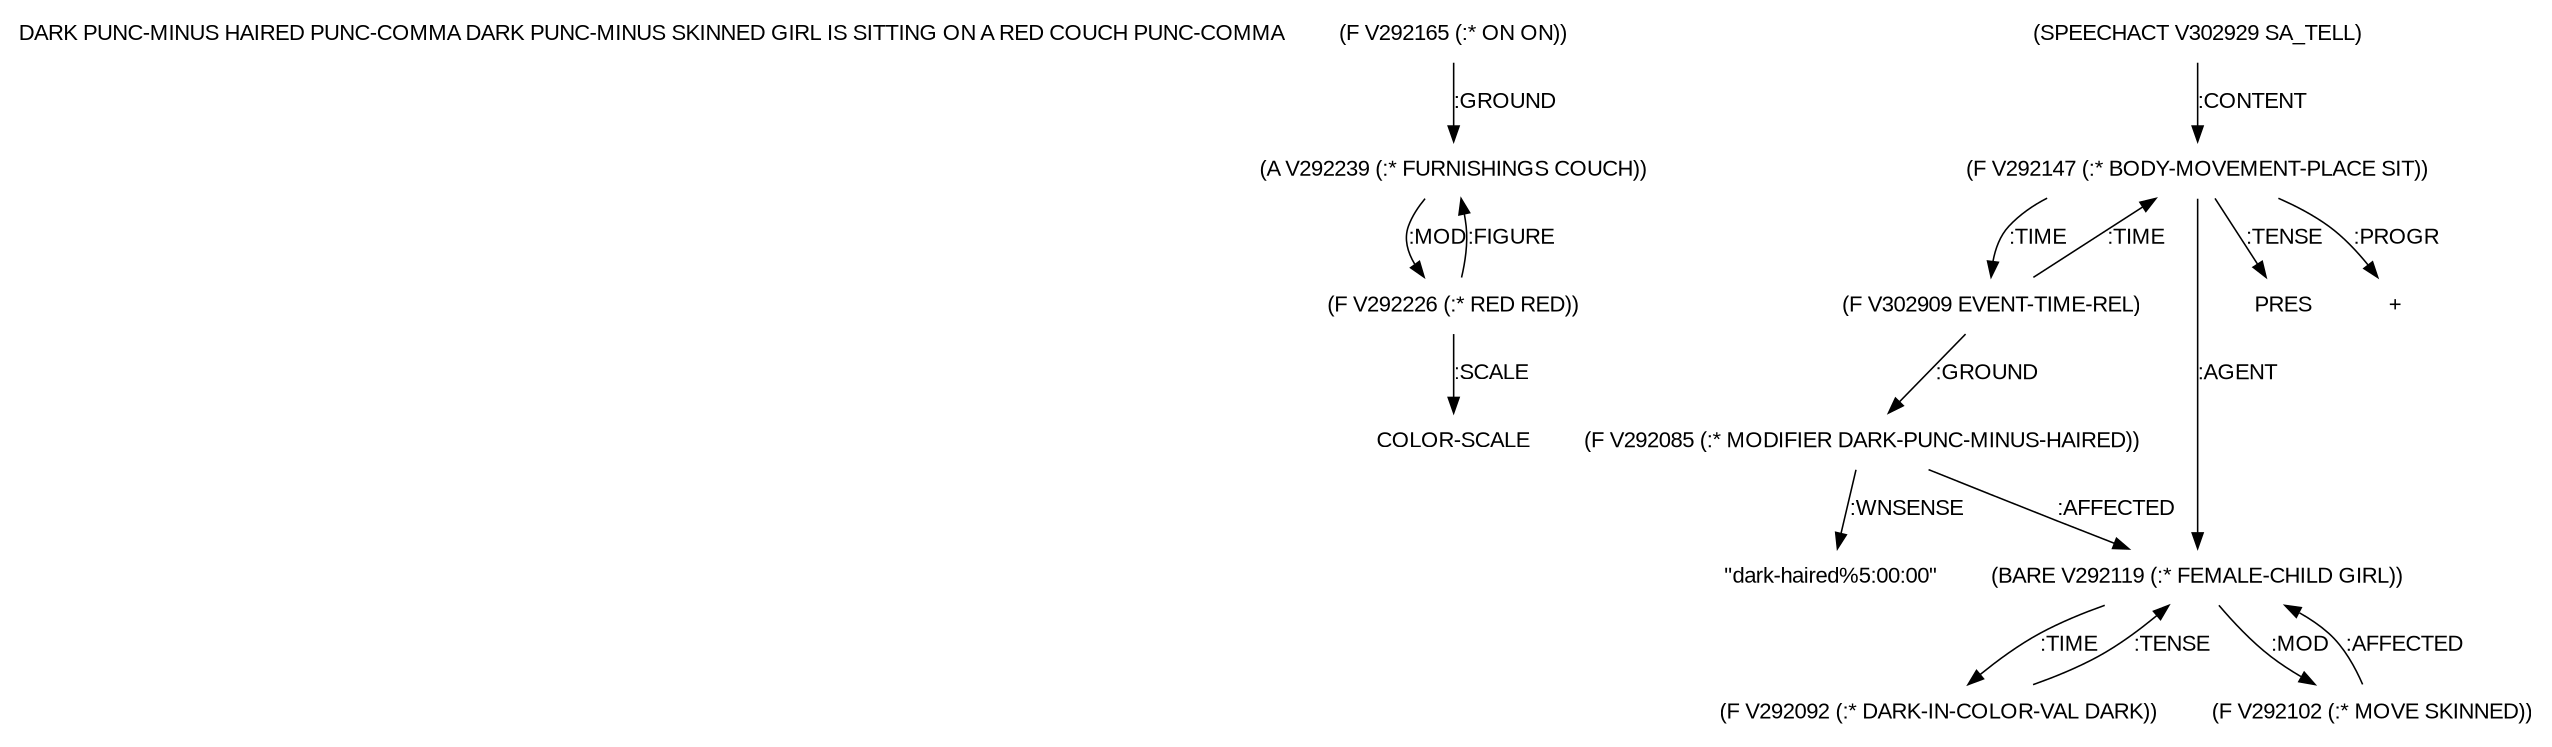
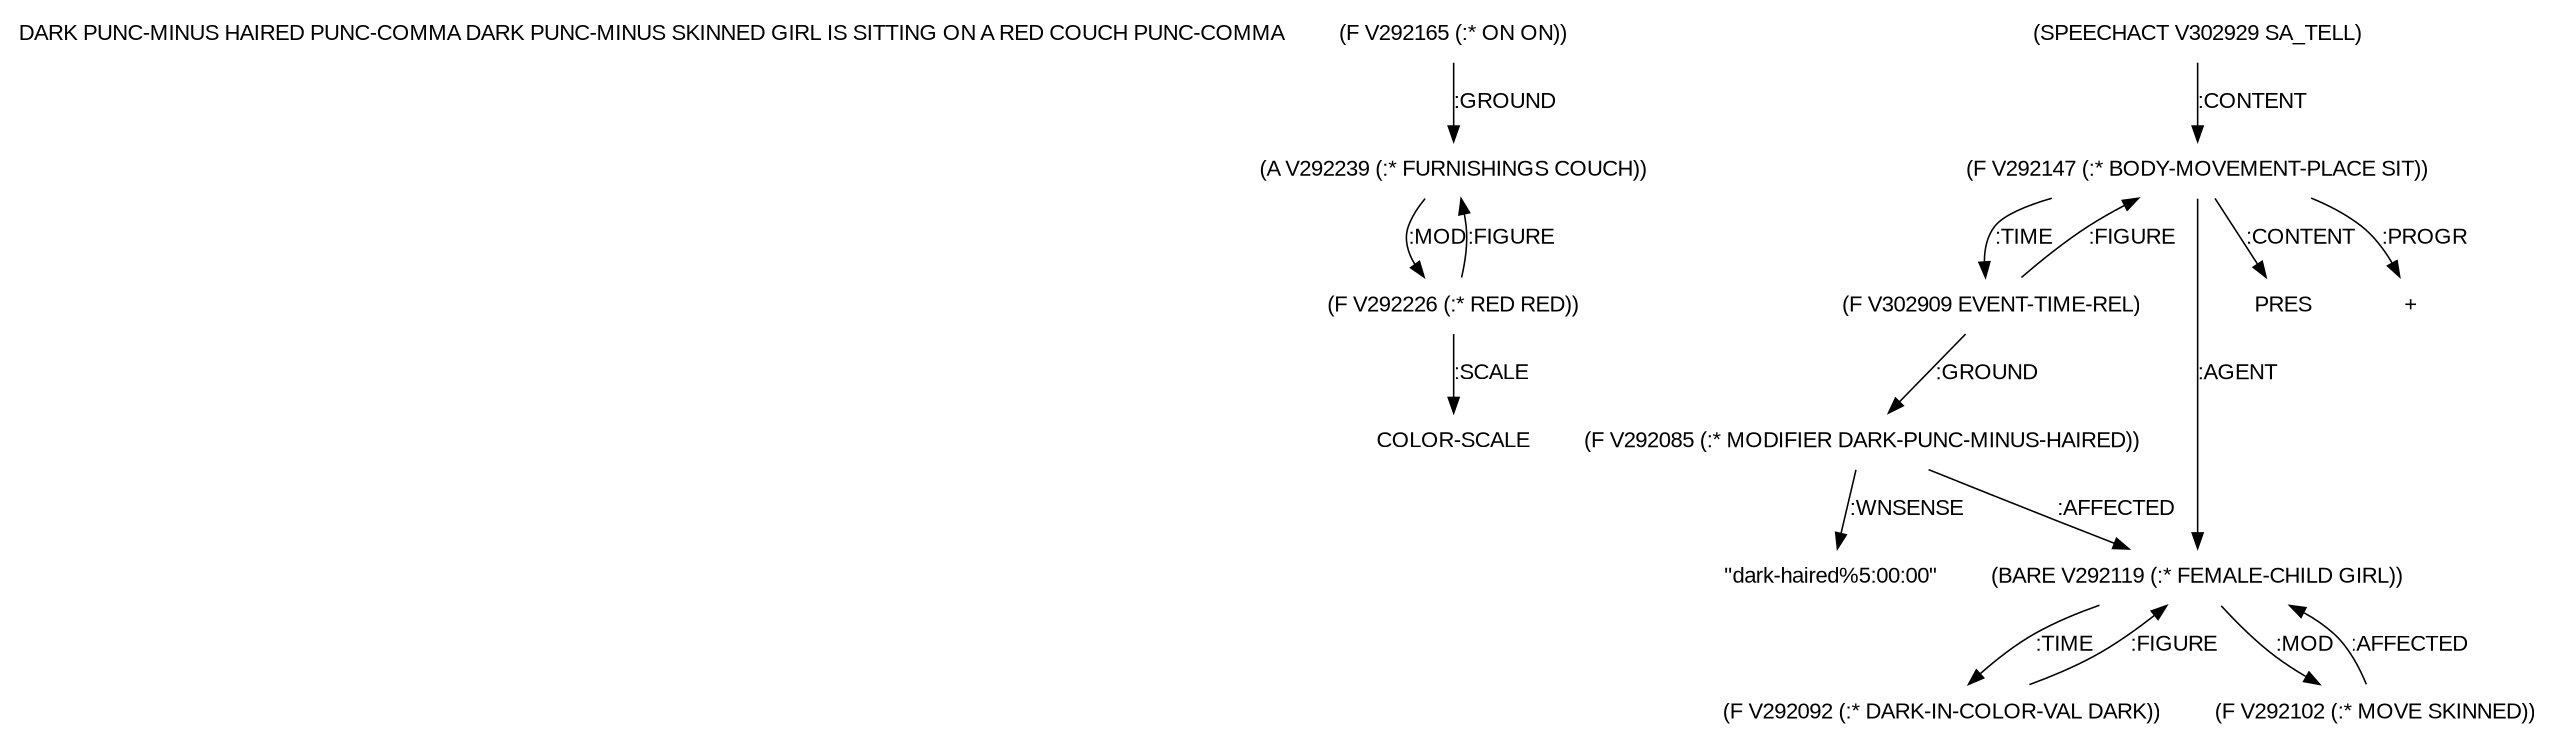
  digraph {
    fontname="Liberation Sans"
    node [fontname="Liberation Sans" shape=none]
    edge [fontname="Liberation Sans"]
    "DARK PUNC-MINUS HAIRED PUNC-COMMA DARK PUNC-MINUS SKINNED GIRL IS SITTING ON A RED COUCH PUNC-COMMA"
    n2 [label="(F V292165 (:* ON ON))"]
    n3 [label="(A V292239 (:* FURNISHINGS COUCH))"]
    n4 [label="(F V292226 (:* RED RED))"]
    n5 [label="COLOR-SCALE"]
    n6 [label="(SPEECHACT V302929 SA_TELL)"]
    n7 [label="(F V292147 (:* BODY-MOVEMENT-PLACE SIT))"]
    n8 [label="(F V302909 EVENT-TIME-REL)"]
    n9 [label="(BARE V292119 (:* FEMALE-CHILD GIRL))"]
    n10 [label=PRES]
    n11 [label="+"]
    n12 [label="(F V292085 (:* MODIFIER DARK-PUNC-MINUS-HAIRED))"]
    n13 [label="(F V292092 (:* DARK-IN-COLOR-VAL DARK))"]
    n14 [label="(F V292102 (:* MOVE SKINNED))"]
    n15 [label="\"dark-haired%5:00:00\""]
    n2 -> n3 [label=":GROUND"]
    n3 -> n4 [label=":MOD"]
    n4 -> n3 [label=":FIGURE"]
    n4 -> n5 [label=":SCALE"]
    n6 -> n7 [label=":CONTENT"]
    n7 -> n8 [label=":TIME"]
    n7 -> n9 [label=":AGENT"]
-   n7 -> n10 [label=":TENSE"]
+   n7 -> n10 [label=":CONTENT"]
    n7 -> n11 [label=":PROGR"]
-   n8 -> n7 [label=":TIME"]
+   n8 -> n7 [label=":FIGURE"]
    n8 -> n12 [label=":GROUND"]
    n9 -> n13 [label=":TIME"]
    n9 -> n14 [label=":MOD"]
    n12 -> n9 [label=":AFFECTED"]
    n12 -> n15 [label=":WNSENSE"]
-   n13 -> n9 [label=":TENSE"]
+   n13 -> n9 [label=":FIGURE"]
    n14 -> n9 [label=":AFFECTED"]
  }
